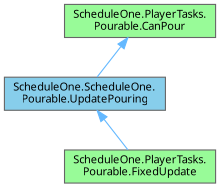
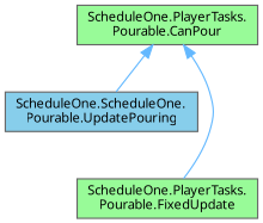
  digraph {
    fontname="Noto Sans"
    rankdir=TB
    node [color=grey40 fillcolor=palegreen fontname="Noto Sans" fontsize=10 shape=box style=filled]
    edge [color=steelblue1 dir=back fontname="Noto Sans" fontsize=10 labelfontname=Helvetica labelfontsize=10 style=solid]
    n1 [color=gray40 fontcolor=black height=0.2 label="ScheduleOne.PlayerTasks.\lPourable.CanPour" width=0.4]
    n2 [fillcolor=skyblue height=0.2 label="ScheduleOne.ScheduleOne.\lPourable.UpdatePouring" width=0.4]
    n3 [height=0.2 label="ScheduleOne.PlayerTasks.\lPourable.FixedUpdate" width=0.4]
    n1 -> n2
-   n2 -> n3
+   n1 -> n3
  }
